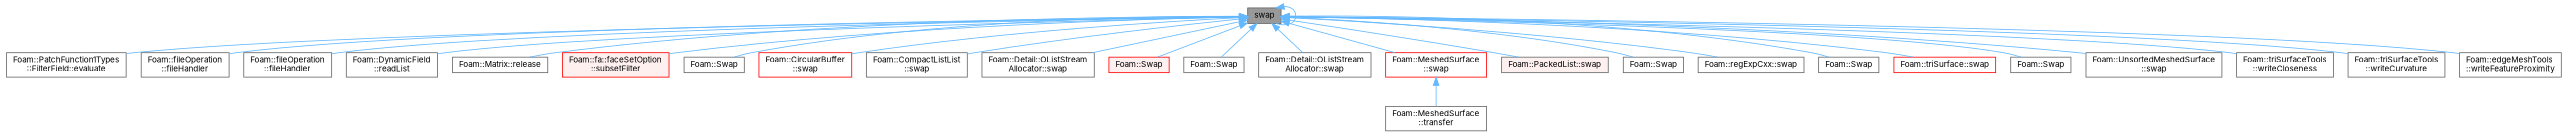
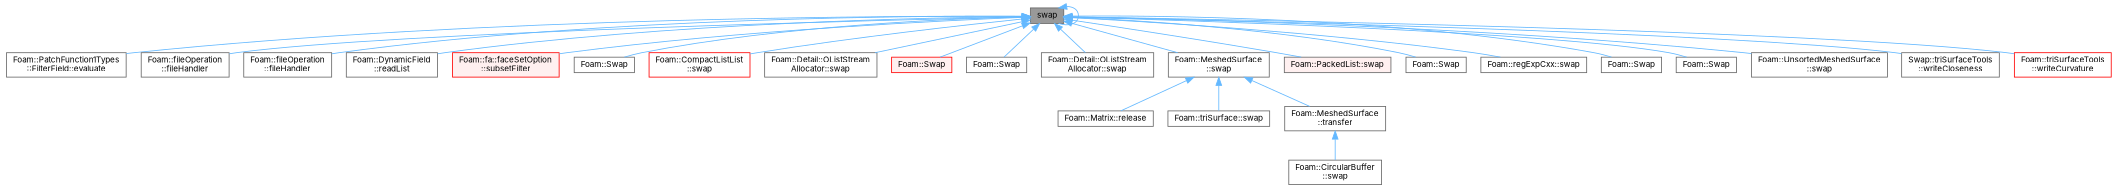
  digraph {
    fontname=Inter
    rankdir=TB
    node [color=grey40 fillcolor=white fontname=Inter fontsize=10 shape=box style=filled]
    edge [color=steelblue1 dir=back fontname=Inter fontsize=10 labelfontname=Helvetica labelfontsize=10 style=solid]
    n1 [color=gray40 fillcolor=grey60 fontcolor=black height=0.2 label=swap width=0.4]
    n2 [height=0.2 label="Foam::PatchFunction1Types\l::FilterField::evaluate" width=0.4]
    n3 [height=0.2 label="Foam::fileOperation\l::fileHandler" width=0.4]
    n4 [height=0.2 label="Foam::fileOperation\l::fileHandler" width=0.4]
    n5 [height=0.2 label="Foam::DynamicField\l::readList" width=0.4]
    n6 [height=0.2 label="Foam::Matrix::release" width=0.4]
    n7 [color=red fillcolor="#FFF0F0" height=0.2 label="Foam::fa::faceSetOption\l::subsetFilter" width=0.4]
    n8 [height=0.2 label="Foam::Swap" width=0.4]
-   n9 [color=red height=0.2 label="Foam::CircularBuffer\l::swap" width=0.4]
-   n10 [height=0.2 label="Foam::CompactListList\l::swap" width=0.4]
+   n9 [height=0.2 label="Foam::CircularBuffer\l::swap" width=0.4]
+   n10 [color=red height=0.2 label="Foam::CompactListList\l::swap" width=0.4]
    n11 [height=0.2 label="Foam::Detail::OListStream\lAllocator::swap" width=0.4]
    n12 [color=red fillcolor="#FFF0F0" height=0.2 label="Foam::Swap" width=0.4]
    n13 [height=0.2 label="Foam::Swap" width=0.4]
    n14 [height=0.2 label="Foam::Detail::OListStream\lAllocator::swap" width=0.4]
-   n15 [color=red height=0.2 label="Foam::MeshedSurface\l::swap" width=0.4]
+   n15 [height=0.2 label="Foam::MeshedSurface\l::swap" width=0.4]
    n16 [fillcolor="#FFF0F0" height=0.2 label="Foam::PackedList::swap" width=0.4]
    n17 [height=0.2 label="Foam::Swap" width=0.4]
    n18 [height=0.2 label="Foam::regExpCxx::swap" width=0.4]
    n19 [height=0.2 label="Foam::Swap" width=0.4]
-   n20 [color=red height=0.2 label="Foam::triSurface::swap" width=0.4]
+   n20 [height=0.2 label="Foam::triSurface::swap" width=0.4]
    n21 [height=0.2 label="Foam::Swap" width=0.4]
    n22 [height=0.2 label="Foam::UnsortedMeshedSurface\l::swap" width=0.4]
-   n23 [height=0.2 label="Foam::triSurfaceTools\l::writeCloseness" width=0.4]
-   n24 [height=0.2 label="Foam::triSurfaceTools\l::writeCurvature" width=0.4]
-   n25 [height=0.2 label="Foam::edgeMeshTools\l::writeFeatureProximity" width=0.4]
+   n23 [height=0.2 label="Swap::triSurfaceTools\l::writeCloseness" width=0.4]
+   n24 [color=red height=0.2 label="Foam::triSurfaceTools\l::writeCurvature" width=0.4]
    n26 [height=0.2 label="Foam::MeshedSurface\l::transfer" width=0.4]
    n1 -> n1
    n1 -> n2
    n1 -> n3
    n1 -> n4
    n1 -> n5
-   n1 -> n6
+   n15 -> n6
    n1 -> n7
    n1 -> n8
-   n1 -> n9
+   n26 -> n9
    n1 -> n10
    n1 -> n11
    n1 -> n12
    n1 -> n13
    n1 -> n14
    n1 -> n15
    n1 -> n16
    n1 -> n17
    n1 -> n18
    n1 -> n19
-   n1 -> n20
+   n15 -> n20
    n1 -> n21
    n1 -> n22
    n1 -> n23
    n1 -> n24
-   n1 -> n25
    n15 -> n26
  }
